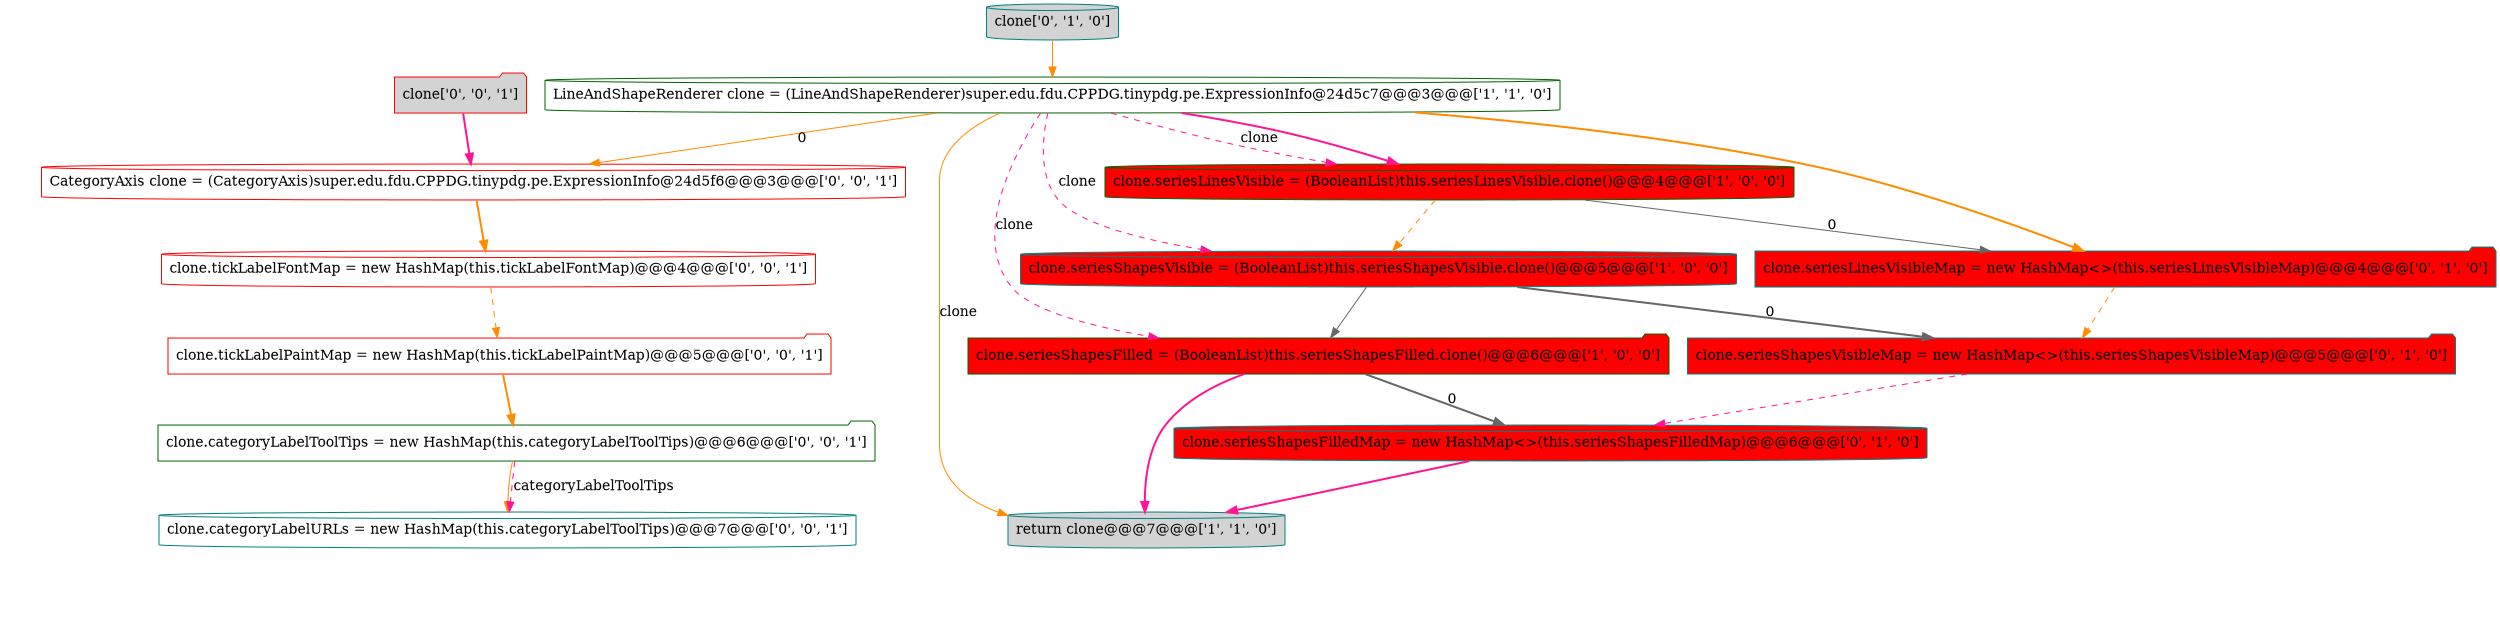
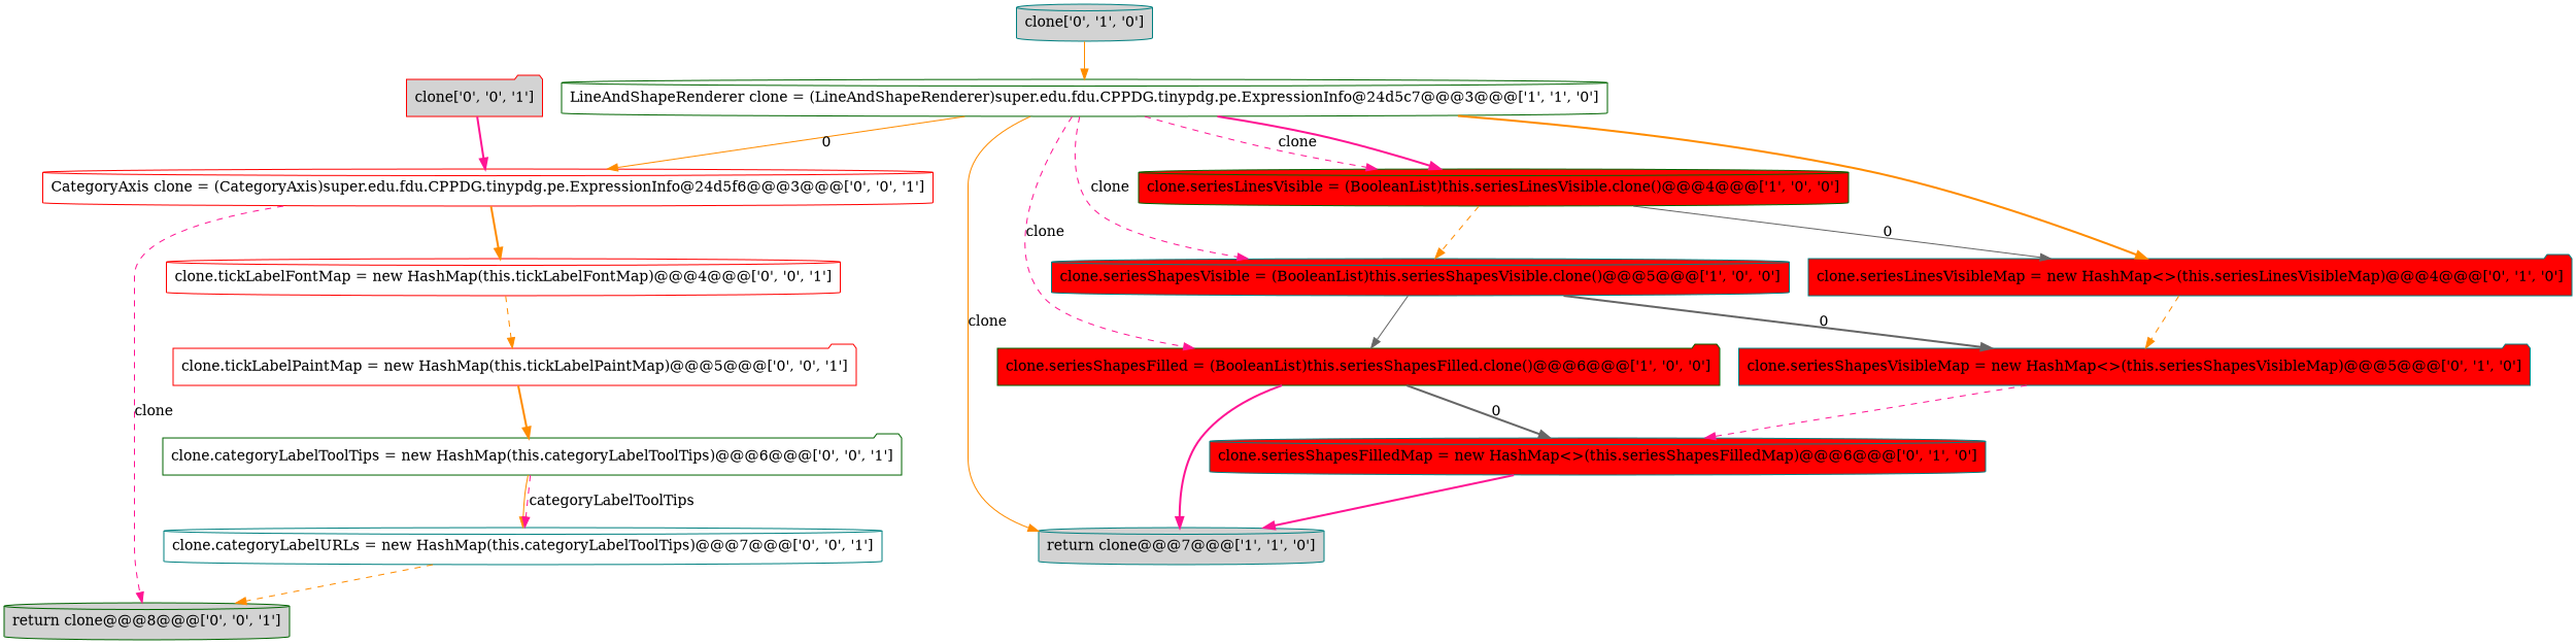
  digraph {
    node [color=teal fillcolor=red shape=cylinder style=filled]
    edge [color=darkorange style=dashed]
    n1 [color=darkgreen label="clone.seriesLinesVisible = (BooleanList)this.seriesLinesVisible.clone()@@@4@@@['1', '0', '0']"]
    n2 [label="clone.seriesLinesVisibleMap = new HashMap<>(this.seriesLinesVisibleMap)@@@4@@@['0', '1', '0']" shape=folder]
    n3 [label="clone.seriesShapesVisible = (BooleanList)this.seriesShapesVisible.clone()@@@5@@@['1', '0', '0']"]
    n4 [label="clone.seriesShapesVisibleMap = new HashMap<>(this.seriesShapesVisibleMap)@@@5@@@['0', '1', '0']" shape=folder]
    n5 [color=darkgreen label="clone.seriesShapesFilled = (BooleanList)this.seriesShapesFilled.clone()@@@6@@@['1', '0', '0']" shape=folder]
    n6 [fillcolor=lightgray label="clone['0', '1', '0']"]
    n7 [color=darkgreen fillcolor=white label="LineAndShapeRenderer clone = (LineAndShapeRenderer)super.edu.fdu.CPPDG.tinypdg.pe.ExpressionInfo@24d5c7@@@3@@@['1', '1', '0']"]
    n8 [color=red fillcolor=white label="CategoryAxis clone = (CategoryAxis)super.edu.fdu.CPPDG.tinypdg.pe.ExpressionInfo@24d5f6@@@3@@@['0', '0', '1']"]
    n9 [fillcolor=lightgray label="return clone@@@7@@@['1', '1', '0']"]
+   n10 [color=darkgreen fillcolor=lightgray label="return clone@@@8@@@['0', '0', '1']"]
    n11 [color=red fillcolor=white label="clone.tickLabelFontMap = new HashMap(this.tickLabelFontMap)@@@4@@@['0', '0', '1']"]
    n12 [color=red fillcolor=white label="clone.tickLabelPaintMap = new HashMap(this.tickLabelPaintMap)@@@5@@@['0', '0', '1']" shape=folder]
    n13 [label="clone.seriesShapesFilledMap = new HashMap<>(this.seriesShapesFilledMap)@@@6@@@['0', '1', '0']"]
    n14 [color=darkgreen fillcolor=white label="clone.categoryLabelToolTips = new HashMap(this.categoryLabelToolTips)@@@6@@@['0', '0', '1']" shape=folder]
    n15 [fillcolor=white label="clone.categoryLabelURLs = new HashMap(this.categoryLabelToolTips)@@@7@@@['0', '0', '1']"]
    n16 [color=red fillcolor=lightgray label="clone['0', '0', '1']" shape=folder]
    n1 -> n2 [color=gray40 label=0 style=solid]
    n1 -> n3
    n2 -> n4
    n3 -> n4 [color=gray40 label=0 style=bold]
    n3 -> n5 [color=gray40 style=solid]
    n4 -> n13 [color=deeppink]
    n5 -> n9 [color=deeppink style=bold]
    n5 -> n13 [color=gray40 label=0 style=bold]
    n6 -> n7 [style=solid]
    n7 -> n1 [color=deeppink label=clone]
    n7 -> n1 [color=deeppink style=bold]
    n7 -> n2 [style=bold]
    n7 -> n3 [color=deeppink label=clone]
    n7 -> n5 [color=deeppink label=clone]
    n7 -> n8 [label=0 style=solid]
    n7 -> n9 [label=clone style=solid]
+   n8 -> n10 [color=deeppink label=clone]
    n8 -> n11 [style=bold]
    n11 -> n12
    n12 -> n14 [style=bold]
    n13 -> n9 [color=deeppink style=bold]
    n14 -> n15 [style=solid]
    n14 -> n15 [color=deeppink label=categoryLabelToolTips]
+   n15 -> n10
    n16 -> n8 [color=deeppink style=bold]
  }
